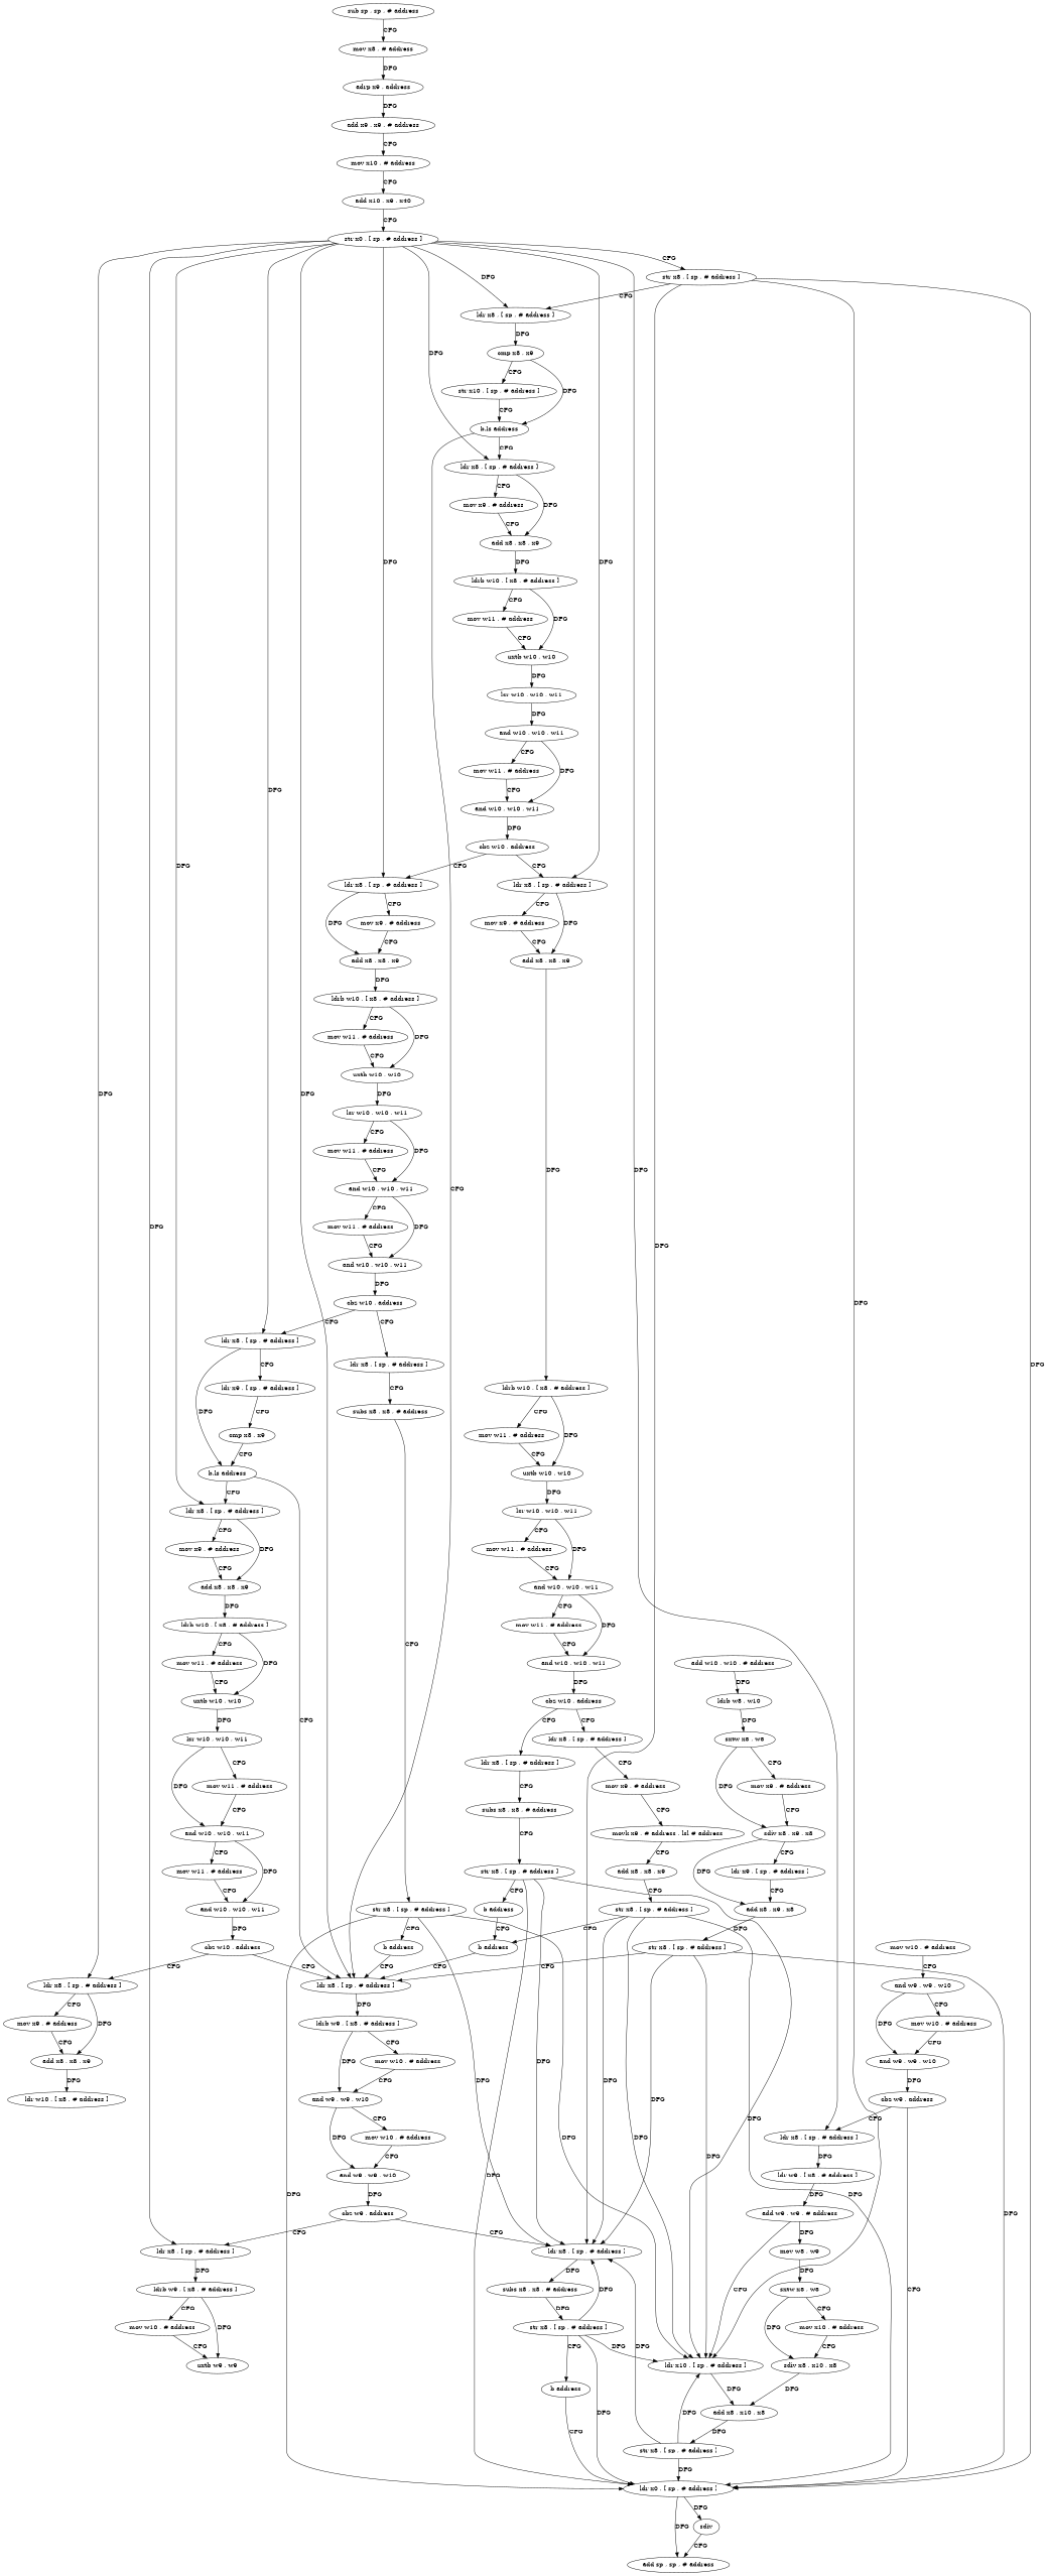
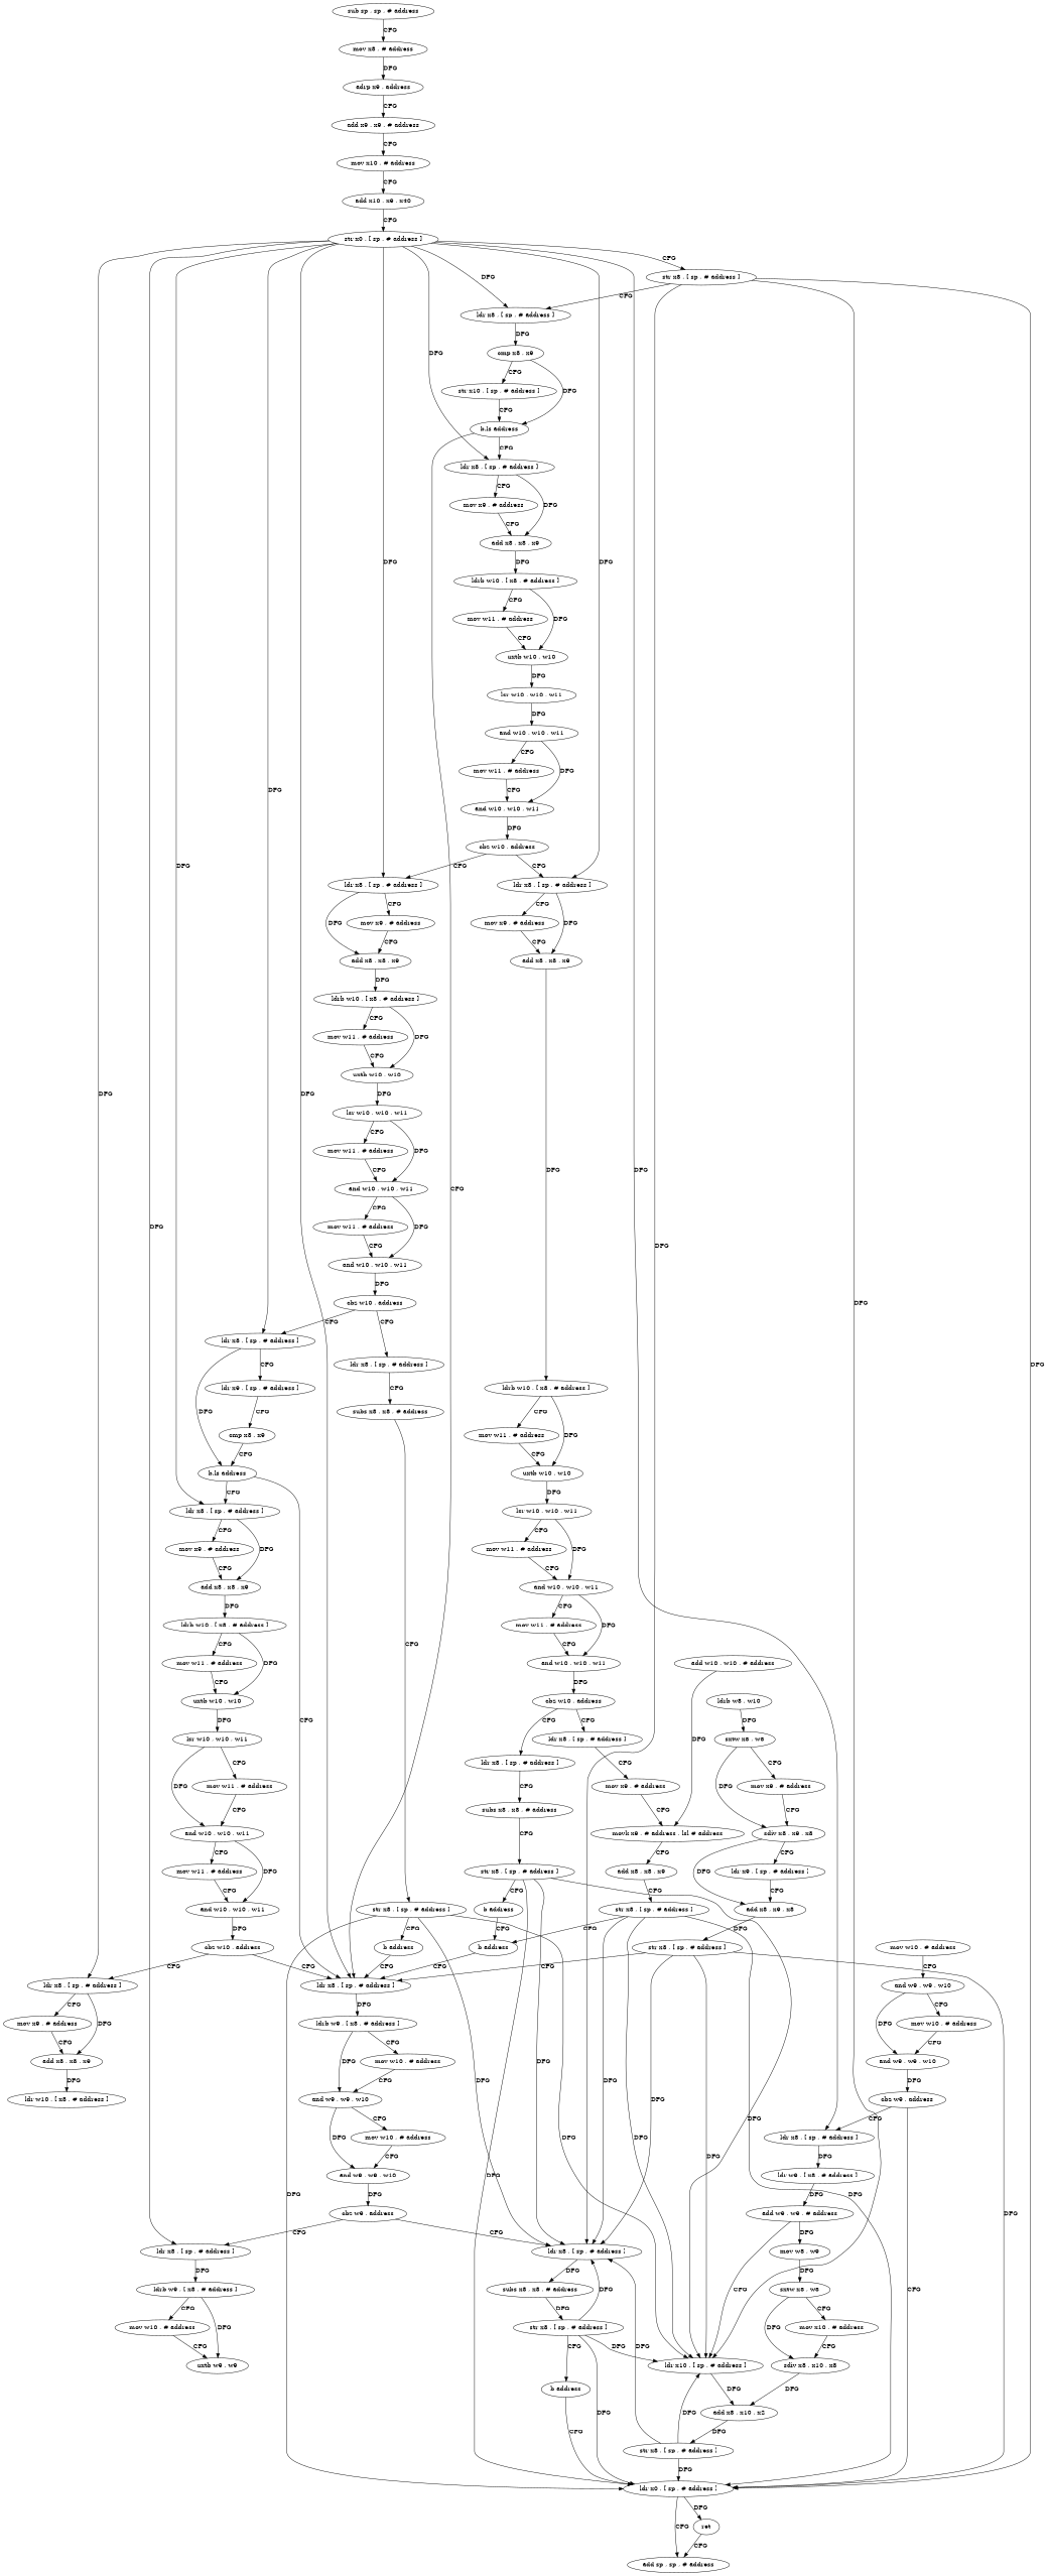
  digraph {
    n1 [label="sub sp , sp , # address"]
    n2 [label="mov x8 , # address"]
    n3 [label="adrp x9 , address"]
    n4 [label="add x9 , x9 , # address"]
    n5 [label="mov x10 , # address"]
    n6 [label="add x10 , x9 , x40"]
    n7 [label="str x0 , [ sp , # address ]"]
    n8 [label="str x8 , [ sp , # address ]"]
    n9 [label="ldr x8 , [ sp , # address ]"]
    n10 [label="ldr x8 , [ sp , # address ]"]
    n11 [label="ldr x8 , [ sp , # address ]"]
    n12 [label="ldr x8 , [ sp , # address ]"]
    n13 [label="ldr x8 , [ sp , # address ]"]
    n14 [label="ldr x8 , [ sp , # address ]"]
    n15 [label="ldr x8 , [ sp , # address ]"]
    n16 [label="ldr x8 , [ sp , # address ]"]
    n17 [label="ldr x8 , [ sp , # address ]"]
    n18 [label="ldr x8 , [ sp , # address ]"]
    n19 [label="ldr x8 , [ sp , # address ]"]
    n20 [label="ldr x0 , [ sp , # address ]"]
    n21 [label="ldr x10 , [ sp , # address ]"]
    n22 [label="cmp x8 , x9"]
    n23 [label="ldrb w9 , [ x8 , # address ]"]
    n24 [label="mov x9 , # address"]
    n25 [label="add x8 , x8 , x9"]
    n26 [label="ldrb w9 , [ x8 , # address ]"]
    n27 [label="mov x9 , # address"]
    n28 [label="add x8 , x8 , x9"]
    n29 [label="mov x9 , # address"]
    n30 [label="add x8 , x8 , x9"]
    n31 [label="ldr w9 , [ x8 , # address ]"]
    n32 [label="ldr x9 , [ sp , # address ]"]
    n33 [label="b.ls address"]
    n34 [label="mov x9 , # address"]
    n35 [label="add x8 , x8 , x9"]
    n36 [label="mov x9 , # address"]
    n37 [label="add x8 , x8 , x9"]
    n38 [label="subs x8 , x8 , # address"]
    n39 [label="add sp , sp , # address"]
-   n40 [label=sdiv]
-   n41 [label="add x8 , x10 , x8"]
+   n40 [label=ret]
+   n41 [label="add x8 , x10 , x2"]
    n42 [label="str x10 , [ sp , # address ]"]
    n43 [label="b.ls address"]
    n44 [label="mov w10 , # address"]
    n45 [label="and w9 , w9 , w10"]
    n46 [label="ldrb w10 , [ x8 , # address ]"]
    n47 [label="mov w10 , # address"]
    n48 [label="and w9 , w9 , w10"]
    n49 [label="cbz w9 , address"]
    n50 [label="mov w10 , # address"]
    n51 [label="uxtb w9 , w9"]
    n52 [label="str x8 , [ sp , # address ]"]
    n53 [label="mov w11 , # address"]
    n54 [label="uxtb w10 , w10"]
    n55 [label="lsr w10 , w10 , w11"]
    n56 [label="and w10 , w10 , w11"]
    n57 [label="mov w11 , # address"]
    n58 [label="and w10 , w10 , w11"]
    n59 [label="cbz w10 , address"]
    n60 [label="ldrb w10 , [ x8 , # address ]"]
    n61 [label="ldrb w10 , [ x8 , # address ]"]
    n62 [label="mov w10 , # address"]
    n63 [label="and w9 , w9 , w10"]
    n64 [label="mov w10 , # address"]
    n65 [label="and w9 , w9 , w10"]
    n66 [label="cbz w9 , address"]
    n67 [label="add w9 , w9 , # address"]
    n68 [label="b address"]
    n69 [label="mov w11 , # address"]
    n70 [label="uxtb w10 , w10"]
    n71 [label="lsr w10 , w10 , w11"]
    n72 [label="mov w11 , # address"]
    n73 [label="and w10 , w10 , w11"]
    n74 [label="mov w11 , # address"]
    n75 [label="and w10 , w10 , w11"]
    n76 [label="cbz w10 , address"]
    n77 [label="ldr x8 , [ sp , # address ]"]
    n78 [label="subs x8 , x8 , # address"]
    n79 [label="cmp x8 , x9"]
    n80 [label="str x8 , [ sp , # address ]"]
    n81 [label="mov w11 , # address"]
    n82 [label="uxtb w10 , w10"]
    n83 [label="lsr w10 , w10 , w11"]
    n84 [label="mov w11 , # address"]
    n85 [label="and w10 , w10 , w11"]
    n86 [label="mov w11 , # address"]
    n87 [label="and w10 , w10 , w11"]
    n88 [label="cbz w10 , address"]
    n89 [label="ldr x8 , [ sp , # address ]"]
    n90 [label="ldr x8 , [ sp , # address ]"]
    n91 [label="mov x9 , # address"]
    n92 [label="subs x8 , x8 , # address"]
    n93 [label="movk x9 , # address , lsl # address"]
    n94 [label="str x8 , [ sp , # address ]"]
    n95 [label="mov w8 , w9"]
    n96 [label="sxtw x8 , w8"]
    n97 [label="mov x10 , # address"]
    n98 [label="sdiv x8 , x10 , x8"]
    n99 [label="str x8 , [ sp , # address ]"]
    n100 [label="ldrb w10 , [ x8 , # address ]"]
    n101 [label="b address"]
    n102 [label="add x8 , x8 , x9"]
    n103 [label="str x8 , [ sp , # address ]"]
    n104 [label="b address"]
    n105 [label="b address"]
    n106 [label="mov w11 , # address"]
    n107 [label="uxtb w10 , w10"]
    n108 [label="lsr w10 , w10 , w11"]
    n109 [label="mov w11 , # address"]
    n110 [label="and w10 , w10 , w11"]
    n111 [label="mov w11 , # address"]
    n112 [label="and w10 , w10 , w11"]
    n113 [label="cbz w10 , address"]
    n114 [label="ldr w10 , [ x8 , # address ]"]
    n115 [label="add w10 , w10 , # address"]
    n116 [label="ldrb w8 , w10"]
    n117 [label="sxtw x8 , w8"]
    n118 [label="mov x9 , # address"]
    n119 [label="sdiv x8 , x9 , x8"]
    n120 [label="ldr x9 , [ sp , # address ]"]
    n121 [label="add x8 , x9 , x8"]
    n122 [label="str x8 , [ sp , # address ]"]
    n1 -> n2 [label=CFG]
    n2 -> n3 [label=DFG]
-   n3 -> n4 [label=DFG]
+   n3 -> n4 [label=CFG]
    n4 -> n5 [label=CFG]
    n5 -> n6 [label=CFG]
    n6 -> n7 [label=CFG]
    n7 -> n8 [label=CFG]
    n7 -> n9 [label=DFG]
    n7 -> n10 [label=DFG]
    n7 -> n11 [label=DFG]
    n7 -> n12 [label=DFG]
    n7 -> n13 [label=DFG]
    n7 -> n14 [label=DFG]
    n7 -> n15 [label=DFG]
    n7 -> n16 [label=DFG]
    n7 -> n17 [label=DFG]
    n7 -> n18 [label=DFG]
    n8 -> n9 [label=CFG]
    n8 -> n19 [label=DFG]
    n8 -> n20 [label=DFG]
    n8 -> n21 [label=DFG]
    n9 -> n22 [label=DFG]
    n10 -> n23 [label=DFG]
    n11 -> n24 [label=CFG]
    n11 -> n25 [label=DFG]
    n12 -> n26 [label=DFG]
    n13 -> n27 [label=CFG]
    n13 -> n28 [label=DFG]
    n14 -> n29 [label=CFG]
    n14 -> n30 [label=DFG]
    n15 -> n31 [label=DFG]
    n16 -> n32 [label=CFG]
    n16 -> n33 [label=DFG]
    n17 -> n34 [label=CFG]
    n17 -> n35 [label=DFG]
    n18 -> n36 [label=CFG]
    n18 -> n37 [label=DFG]
    n19 -> n38 [label=DFG]
-   n20 -> n39 [label=DFG]
+   n20 -> n39 [label=CFG]
    n20 -> n40 [label=DFG]
    n21 -> n41 [label=DFG]
    n22 -> n42 [label=CFG]
    n22 -> n43 [label=DFG]
    n23 -> n44 [label=CFG]
    n23 -> n45 [label=DFG]
    n24 -> n25 [label=CFG]
    n25 -> n46 [label=DFG]
    n26 -> n50 [label=CFG]
    n26 -> n51 [label=DFG]
    n27 -> n28 [label=CFG]
    n28 -> n60 [label=DFG]
    n29 -> n30 [label=CFG]
    n30 -> n61 [label=DFG]
    n31 -> n67 [label=DFG]
    n32 -> n79 [label=CFG]
    n33 -> n10 [label=CFG]
    n33 -> n17 [label=CFG]
    n34 -> n35 [label=CFG]
    n35 -> n100 [label=DFG]
    n36 -> n37 [label=CFG]
    n37 -> n114 [label=DFG]
    n38 -> n52 [label=DFG]
    n40 -> n39 [label=CFG]
    n41 -> n99 [label=DFG]
    n42 -> n43 [label=CFG]
    n43 -> n10 [label=CFG]
    n43 -> n11 [label=CFG]
    n44 -> n45 [label=CFG]
    n45 -> n47 [label=CFG]
    n45 -> n48 [label=DFG]
    n46 -> n53 [label=CFG]
    n46 -> n54 [label=DFG]
    n47 -> n48 [label=CFG]
    n48 -> n49 [label=DFG]
    n49 -> n12 [label=CFG]
    n49 -> n19 [label=CFG]
    n50 -> n51 [label=CFG]
    n52 -> n19 [label=DFG]
    n52 -> n20 [label=DFG]
    n52 -> n21 [label=DFG]
    n52 -> n68 [label=CFG]
    n53 -> n54 [label=CFG]
    n54 -> n55 [label=DFG]
    n55 -> n56 [label=DFG]
    n56 -> n57 [label=CFG]
    n56 -> n58 [label=DFG]
    n57 -> n58 [label=CFG]
    n58 -> n59 [label=DFG]
    n59 -> n13 [label=CFG]
    n59 -> n14 [label=CFG]
    n60 -> n69 [label=CFG]
    n60 -> n70 [label=DFG]
    n61 -> n81 [label=CFG]
    n61 -> n82 [label=DFG]
    n62 -> n63 [label=CFG]
    n63 -> n64 [label=CFG]
    n63 -> n65 [label=DFG]
    n64 -> n65 [label=CFG]
    n65 -> n66 [label=DFG]
    n66 -> n15 [label=CFG]
    n66 -> n20 [label=CFG]
    n67 -> n21 [label=CFG]
    n67 -> n95 [label=DFG]
    n68 -> n20 [label=CFG]
    n69 -> n70 [label=CFG]
    n70 -> n71 [label=DFG]
    n71 -> n72 [label=CFG]
    n71 -> n73 [label=DFG]
    n72 -> n73 [label=CFG]
    n73 -> n74 [label=CFG]
    n73 -> n75 [label=DFG]
    n74 -> n75 [label=CFG]
    n75 -> n76 [label=DFG]
    n76 -> n16 [label=CFG]
    n76 -> n77 [label=CFG]
    n77 -> n78 [label=CFG]
    n78 -> n80 [label=CFG]
    n79 -> n33 [label=CFG]
    n80 -> n19 [label=DFG]
    n80 -> n20 [label=DFG]
    n80 -> n21 [label=DFG]
    n80 -> n101 [label=CFG]
    n81 -> n82 [label=CFG]
    n82 -> n83 [label=DFG]
    n83 -> n84 [label=CFG]
    n83 -> n85 [label=DFG]
    n84 -> n85 [label=CFG]
    n85 -> n86 [label=CFG]
    n85 -> n87 [label=DFG]
    n86 -> n87 [label=CFG]
    n87 -> n88 [label=DFG]
    n88 -> n89 [label=CFG]
    n88 -> n90 [label=CFG]
    n89 -> n91 [label=CFG]
    n90 -> n92 [label=CFG]
    n91 -> n93 [label=CFG]
    n92 -> n94 [label=CFG]
    n93 -> n102 [label=CFG]
    n94 -> n19 [label=DFG]
    n94 -> n20 [label=DFG]
    n94 -> n21 [label=DFG]
    n94 -> n105 [label=CFG]
    n95 -> n96 [label=DFG]
    n96 -> n97 [label=CFG]
    n96 -> n98 [label=DFG]
    n97 -> n98 [label=CFG]
    n98 -> n41 [label=DFG]
    n99 -> n19 [label=DFG]
    n99 -> n20 [label=DFG]
    n99 -> n21 [label=DFG]
    n100 -> n106 [label=CFG]
    n100 -> n107 [label=DFG]
    n101 -> n10 [label=CFG]
    n102 -> n103 [label=CFG]
    n103 -> n19 [label=DFG]
    n103 -> n20 [label=DFG]
    n103 -> n21 [label=DFG]
    n103 -> n104 [label=CFG]
    n104 -> n10 [label=CFG]
    n105 -> n104 [label=CFG]
    n106 -> n107 [label=CFG]
    n107 -> n108 [label=DFG]
    n108 -> n109 [label=CFG]
    n108 -> n110 [label=DFG]
    n109 -> n110 [label=CFG]
    n110 -> n111 [label=CFG]
    n110 -> n112 [label=DFG]
    n111 -> n112 [label=CFG]
    n112 -> n113 [label=DFG]
    n113 -> n10 [label=CFG]
    n113 -> n18 [label=CFG]
-   n115 -> n116 [label=DFG]
+   n115 -> n93 [label=DFG]
    n116 -> n117 [label=DFG]
    n117 -> n118 [label=CFG]
    n117 -> n119 [label=DFG]
    n118 -> n119 [label=CFG]
    n119 -> n120 [label=CFG]
    n119 -> n121 [label=DFG]
    n120 -> n121 [label=CFG]
    n121 -> n122 [label=DFG]
    n122 -> n10 [label=CFG]
    n122 -> n19 [label=DFG]
    n122 -> n20 [label=DFG]
    n122 -> n21 [label=DFG]
  }
